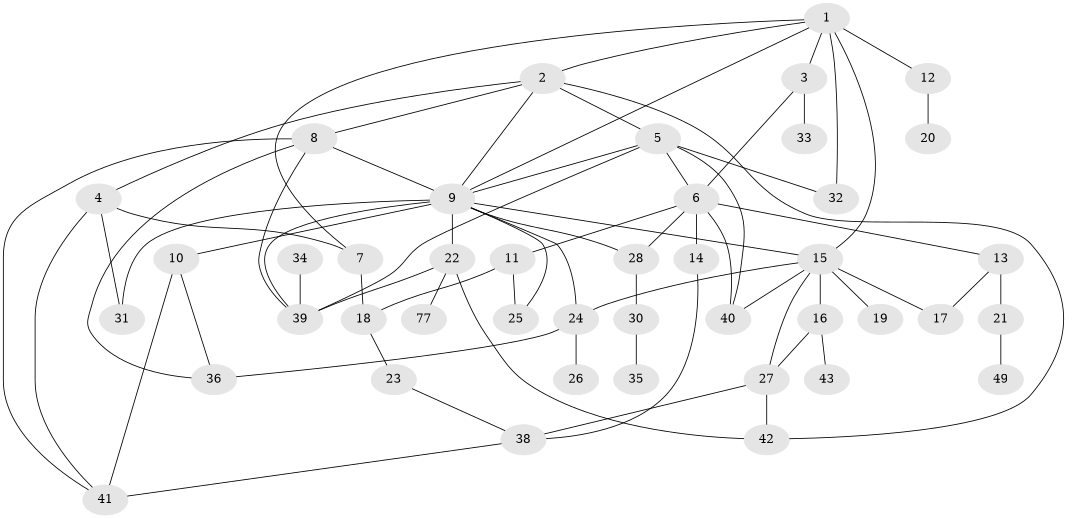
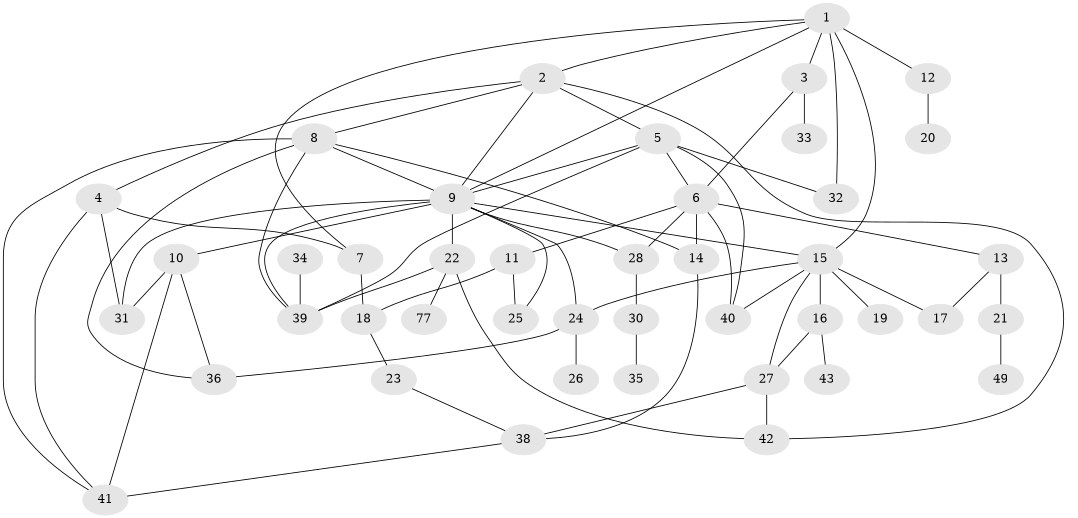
  graph {
    node [color=gray90 style=filled]
    edge [weight=1.0]
    1
    2
    3
    7
    9
    12
    15
    32
    4
    5
    8
    42
    6
    33
    18
    39
    28
    10
    22
    25
    31
    24
    20
    40
    19
    17
    16
    27
    41
    14
    36
    11
    13
    34
    21
    38
    30
    23
    n39 [label=77]
    n40 [label=49]
    43
    26
    35
    1 -- 2
    1 -- 3
    1 -- 7
    1 -- 9
    1 -- 12 [weight=2.0]
    1 -- 15
    1 -- 32
    2 -- 9
    2 -- 4
    2 -- 5
    2 -- 8
    2 -- 42
    3 -- 6
    3 -- 33
    7 -- 18
    9 -- 15
    9 -- 39
    9 -- 28
    9 -- 10
    9 -- 22
    9 -- 25
    9 -- 31
    9 -- 24
    12 -- 20
    15 -- 24
    15 -- 40
    15 -- 19
    15 -- 17
    15 -- 16
    15 -- 27
    4 -- 7
    4 -- 31
    4 -- 41
    5 -- 9
    5 -- 32
    5 -- 6
    5 -- 39
    5 -- 40
    8 -- 9
    8 -- 39
    8 -- 41
+   8 -- 14
    8 -- 36
    6 -- 28
    6 -- 40
    6 -- 14
    6 -- 11
    6 -- 13
    18 -- 23
    28 -- 30 [weight=2.0]
+   10 -- 31
    10 -- 41
    10 -- 36
    22 -- 42
    22 -- 39
    22 -- n39
    24 -- 36
    24 -- 26
    16 -- 27
    16 -- 43
    27 -- 42
    27 -- 38
    14 -- 38
    11 -- 18
    11 -- 25
    13 -- 17
    13 -- 21 [weight=3.0]
    34 -- 39
    21 -- n40
    38 -- 41
    30 -- 35
    23 -- 38
  }
